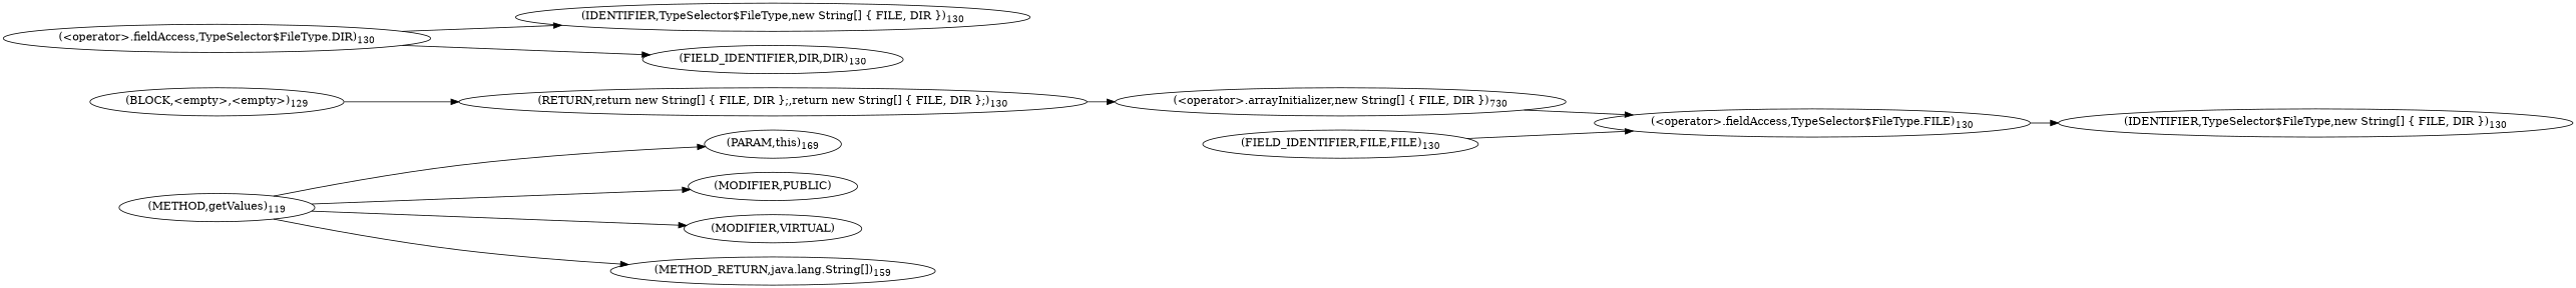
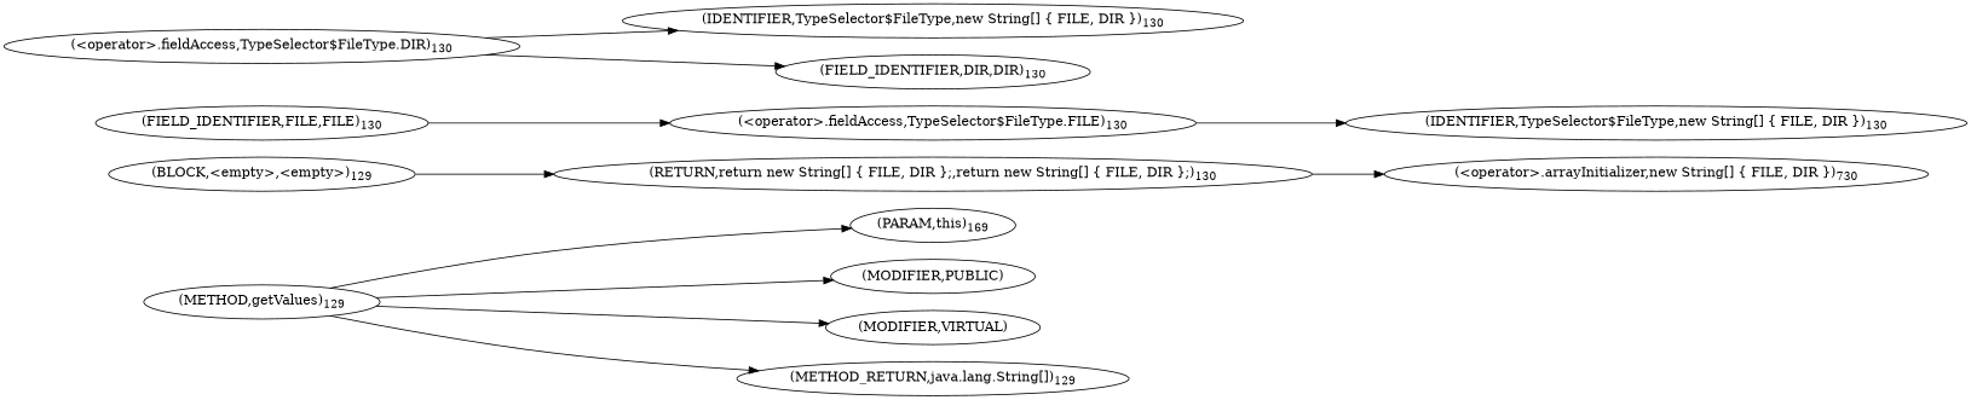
  digraph {
    rankdir=LR
-   n1 [label=<(METHOD,getValues)<SUB>119</SUB>>]
+   n1 [label=<(METHOD,getValues)<SUB>129</SUB>>]
    n2 [label=<(PARAM,this)<SUB>169</SUB>>]
    n3 [label=<(MODIFIER,PUBLIC)>]
    n4 [label=<(MODIFIER,VIRTUAL)>]
-   n5 [label=<(METHOD_RETURN,java.lang.String[])<SUB>159</SUB>>]
+   n5 [label=<(METHOD_RETURN,java.lang.String[])<SUB>129</SUB>>]
    n6 [label=<(BLOCK,&lt;empty&gt;,&lt;empty&gt;)<SUB>129</SUB>>]
    n7 [label=<(RETURN,return new String[] { FILE, DIR };,return new String[] { FILE, DIR };)<SUB>130</SUB>>]
    n8 [label=<(&lt;operator&gt;.arrayInitializer,new String[] { FILE, DIR })<SUB>730</SUB>>]
    n9 [label=<(&lt;operator&gt;.fieldAccess,TypeSelector$FileType.FILE)<SUB>130</SUB>>]
    n10 [label=<(IDENTIFIER,TypeSelector$FileType,new String[] { FILE, DIR })<SUB>130</SUB>>]
    n11 [label=<(&lt;operator&gt;.fieldAccess,TypeSelector$FileType.DIR)<SUB>130</SUB>>]
    n12 [label=<(IDENTIFIER,TypeSelector$FileType,new String[] { FILE, DIR })<SUB>130</SUB>>]
    n13 [label=<(FIELD_IDENTIFIER,DIR,DIR)<SUB>130</SUB>>]
    n14 [label=<(FIELD_IDENTIFIER,FILE,FILE)<SUB>130</SUB>>]
    n1 -> n2
    n1 -> n3
    n1 -> n4
    n1 -> n5
    n6 -> n7
    n7 -> n8
-   n8 -> n9
    n9 -> n10
    n11 -> n12
    n11 -> n13
    n14 -> n9
  }
